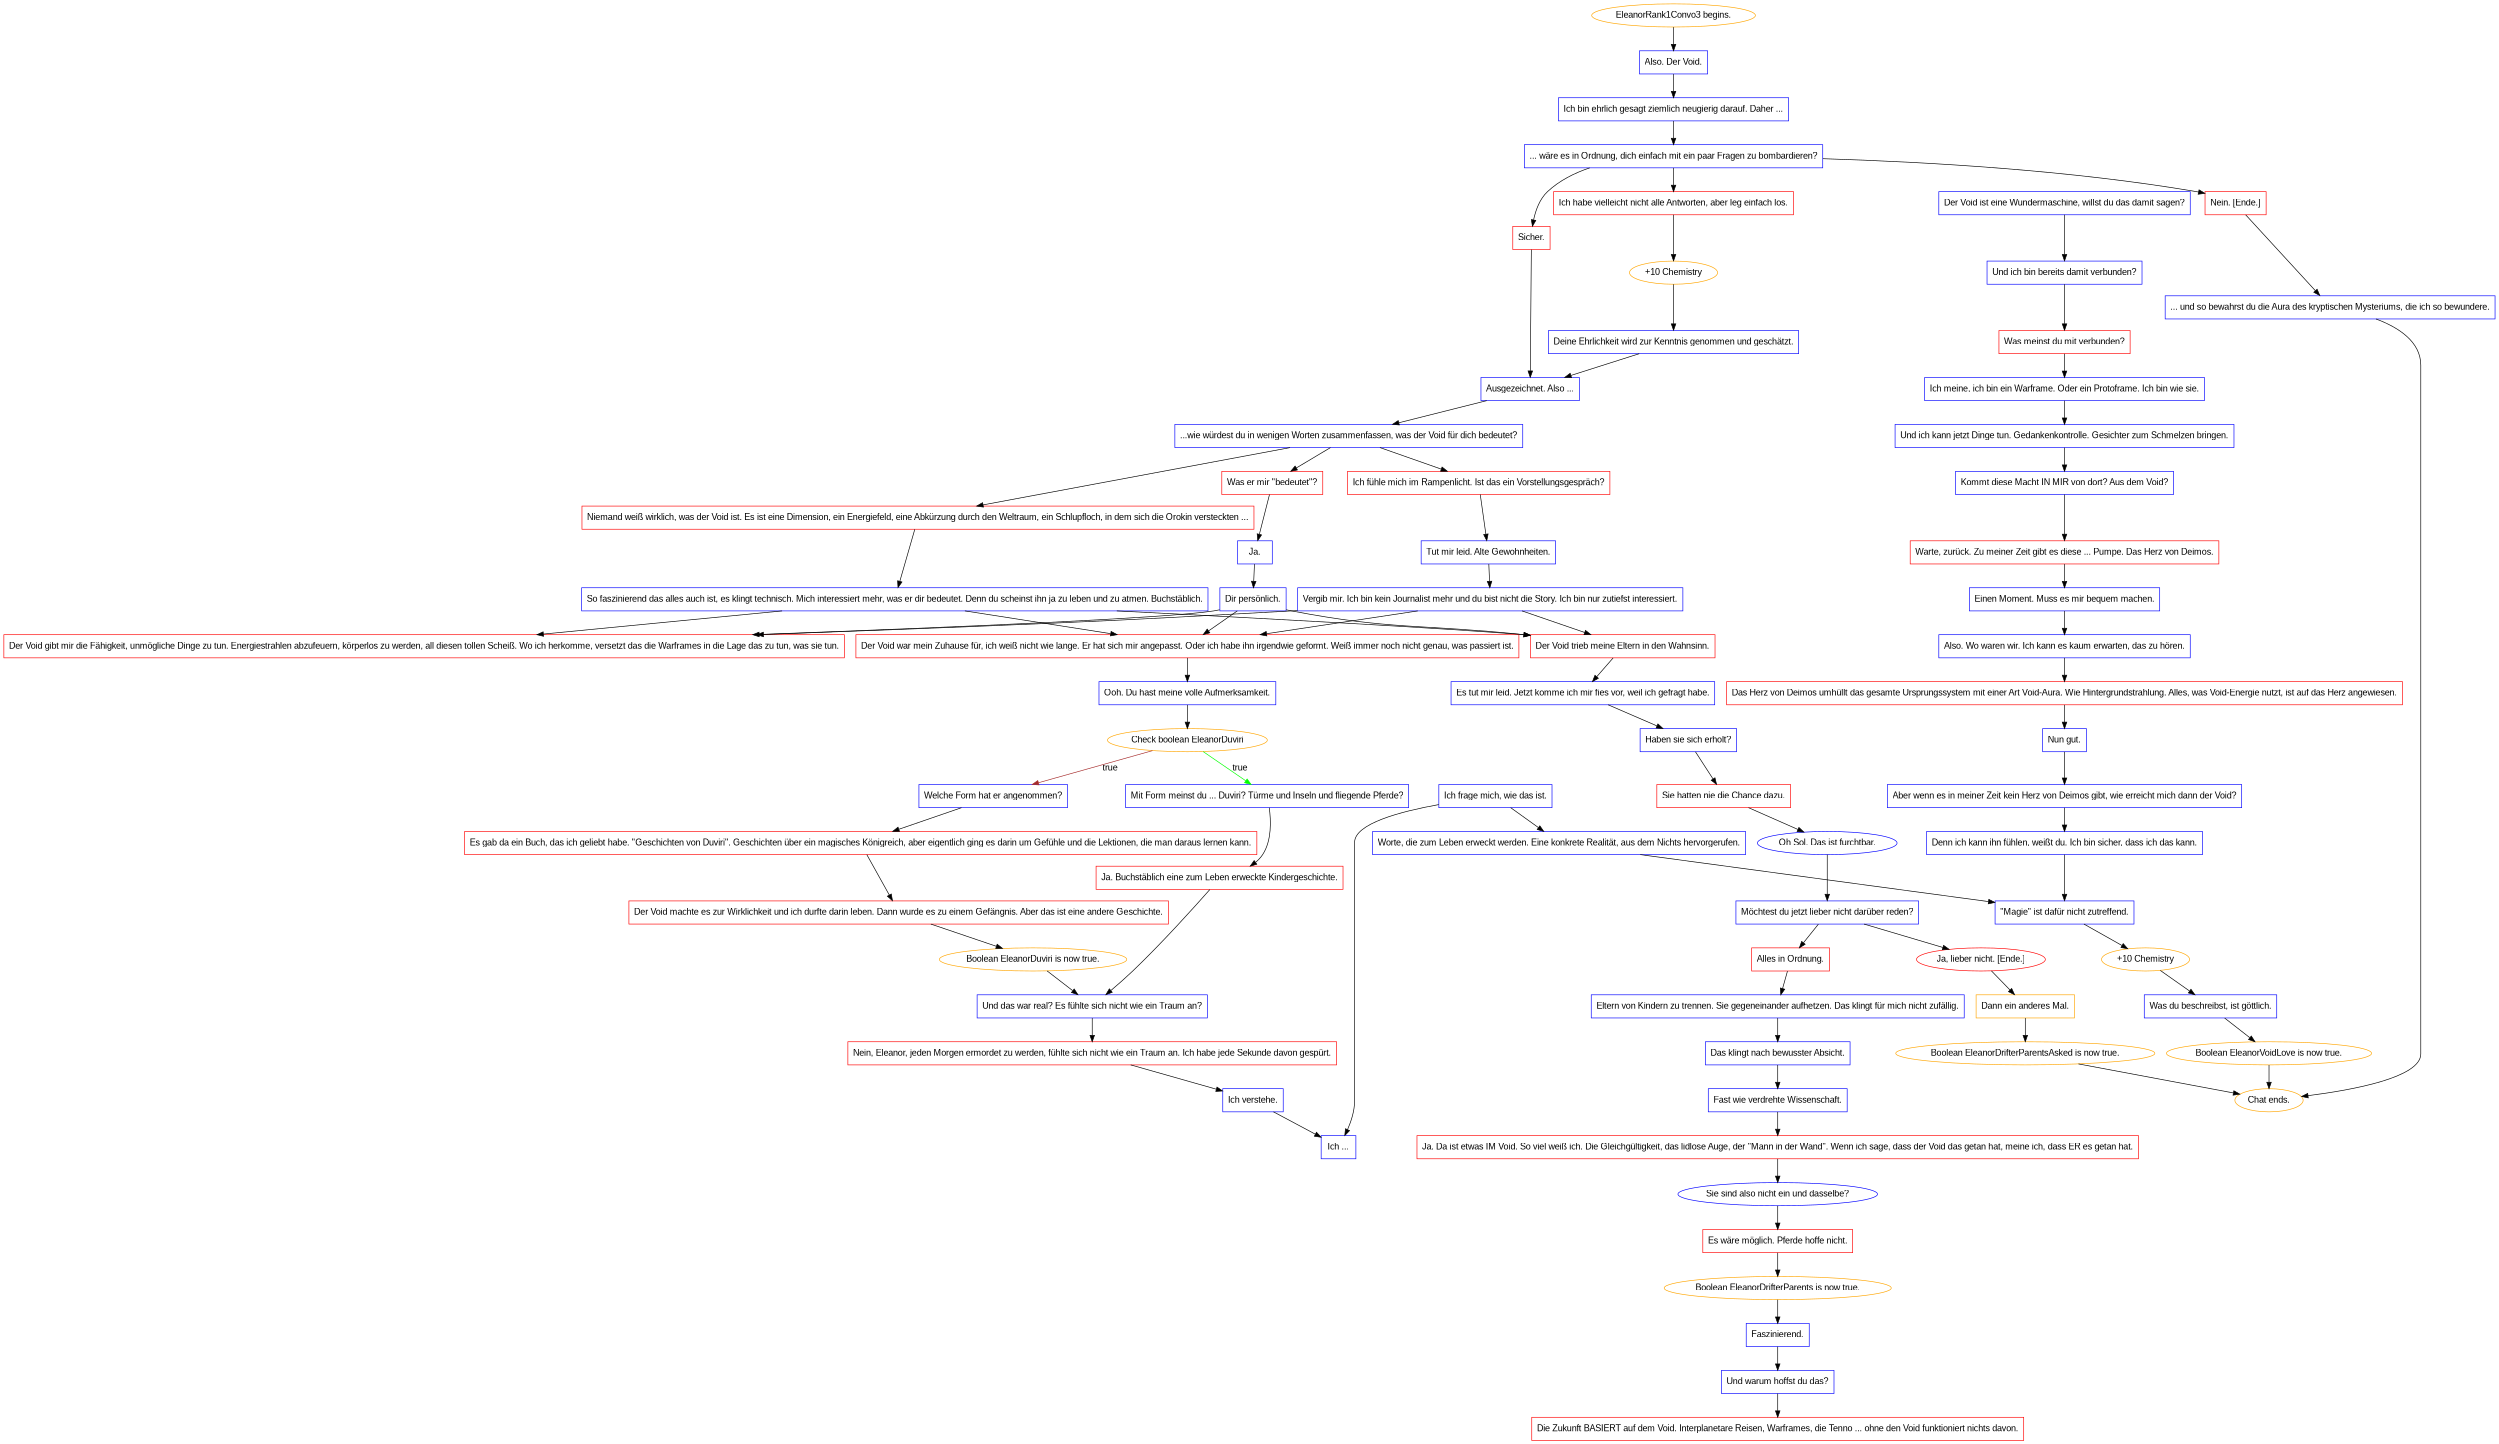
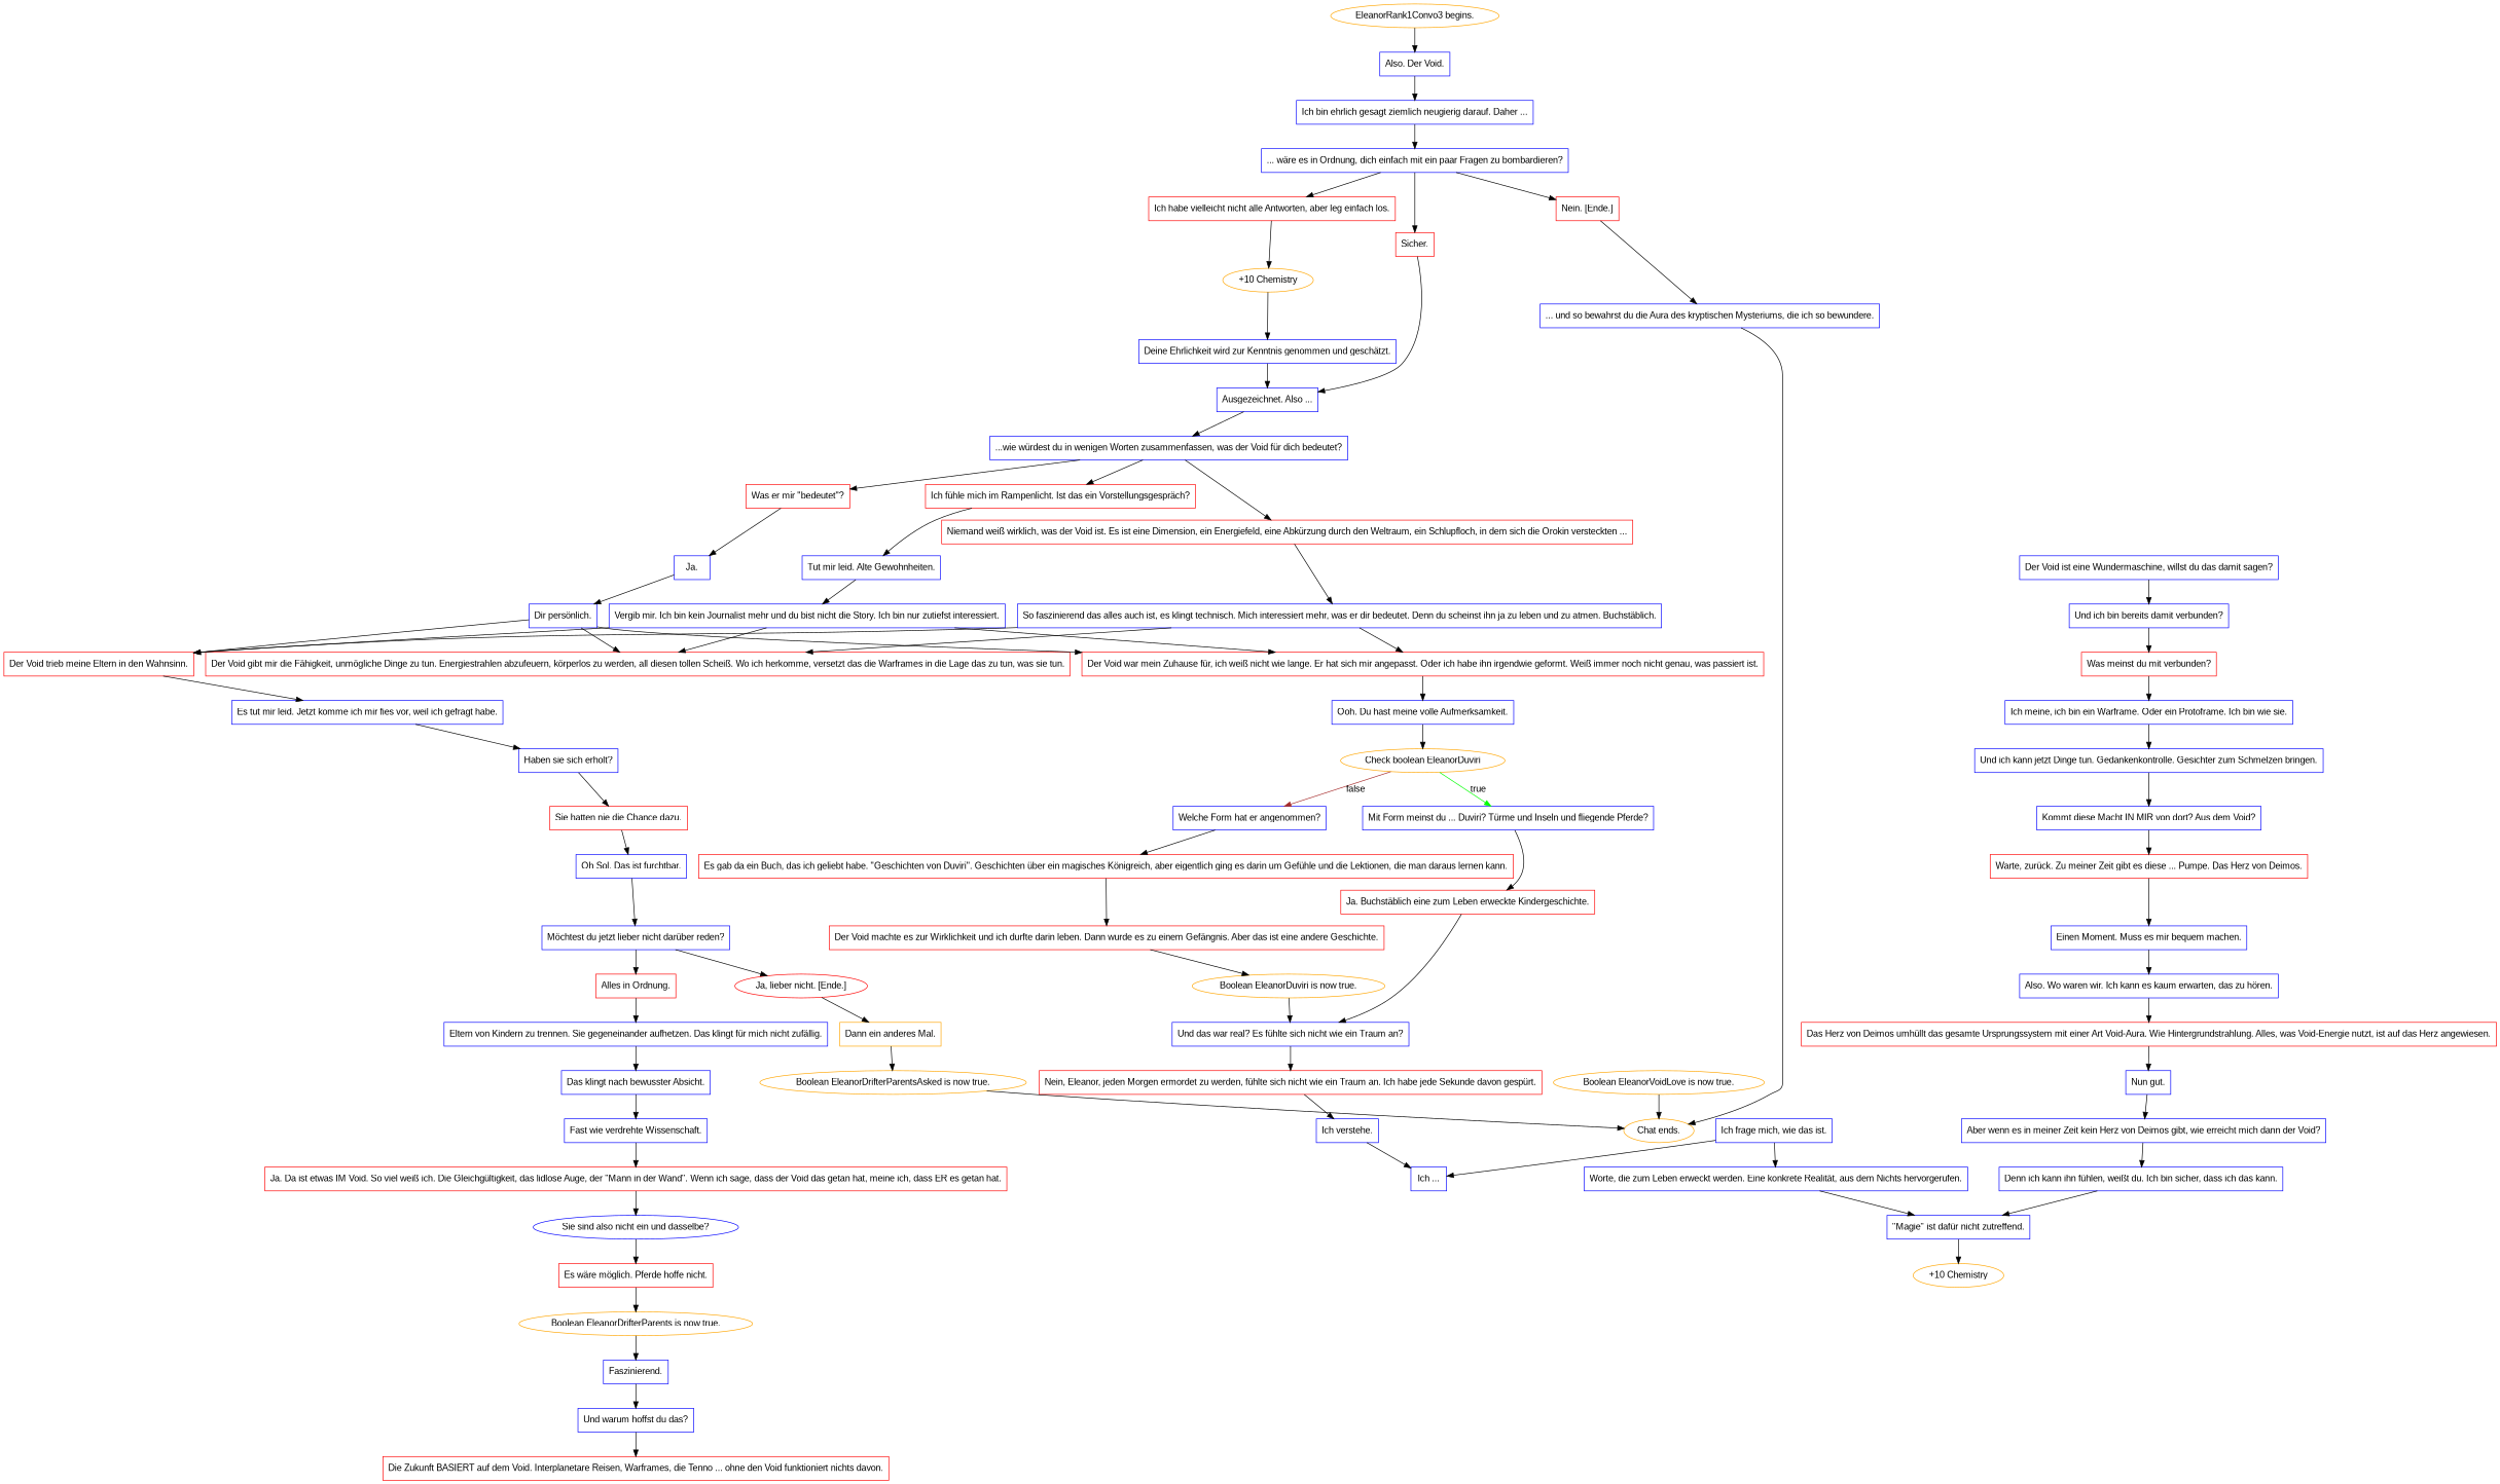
  digraph {
    fontname="Liberation Sans"
    node [color=blue fontname="Liberation Sans" shape=box]
    edge [fontname="Liberation Sans"]
    "EleanorRank1Convo3 begins." [color=orange shape=""]
    n2 [label="Also. Der Void."]
    n3 [label="Ich bin ehrlich gesagt ziemlich neugierig darauf. Daher ..."]
    n4 [label="... wäre es in Ordnung, dich einfach mit ein paar Fragen zu bombardieren?"]
    n5 [color=red label="Sicher."]
    n6 [color=red label="Ich habe vielleicht nicht alle Antworten, aber leg einfach los."]
    n7 [color=red label="Nein. [Ende.]"]
    n8 [label="Ausgezeichnet. Also ..."]
    n9 [color=orange label="+10 Chemistry" shape=""]
    n10 [label="... und so bewahrst du die Aura des kryptischen Mysteriums, die ich so bewundere."]
    n11 [label="...wie würdest du in wenigen Worten zusammenfassen, was der Void für dich bedeutet?"]
    n12 [label="Deine Ehrlichkeit wird zur Kenntnis genommen und geschätzt."]
    "Chat ends." [color=orange shape=""]
    n14 [color=red label="Ich fühle mich im Rampenlicht. Ist das ein Vorstellungsgespräch?"]
    n15 [color=red label="Was er mir \"bedeutet\"?"]
    n16 [color=red label="Niemand weiß wirklich, was der Void ist. Es ist eine Dimension, ein Energiefeld, eine Abkürzung durch den Weltraum, ein Schlupfloch, in dem sich die Orokin versteckten ..."]
    n17 [label="Tut mir leid. Alte Gewohnheiten."]
    n18 [label="Ja."]
    n19 [label="So faszinierend das alles auch ist, es klingt technisch. Mich interessiert mehr, was er dir bedeutet. Denn du scheinst ihn ja zu leben und zu atmen. Buchstäblich."]
    n20 [label="Vergib mir. Ich bin kein Journalist mehr und du bist nicht die Story. Ich bin nur zutiefst interessiert."]
    n21 [label="Dir persönlich."]
    n22 [color=red label="Der Void gibt mir die Fähigkeit, unmögliche Dinge zu tun. Energiestrahlen abzufeuern, körperlos zu werden, all diesen tollen Scheiß. Wo ich herkomme, versetzt das die Warframes in die Lage das zu tun, was sie tun."]
    n23 [color=red label="Der Void trieb meine Eltern in den Wahnsinn."]
    n24 [color=red label="Der Void war mein Zuhause für, ich weiß nicht wie lange. Er hat sich mir angepasst. Oder ich habe ihn irgendwie geformt. Weiß immer noch nicht genau, was passiert ist."]
    n25 [label="Es tut mir leid. Jetzt komme ich mir fies vor, weil ich gefragt habe."]
    n26 [label="Ooh. Du hast meine volle Aufmerksamkeit."]
    n27 [label="Haben sie sich erholt?"]
    n28 [color=orange label="Check boolean EleanorDuviri" shape=""]
    n29 [label="Der Void ist eine Wundermaschine, willst du das damit sagen?"]
    n30 [label="Und ich bin bereits damit verbunden?"]
    n31 [color=red label="Sie hatten nie die Chance dazu."]
    n32 [label="Mit Form meinst du ... Duviri? Türme und Inseln und fliegende Pferde?"]
    n33 [label="Welche Form hat er angenommen?"]
    n34 [color=red label="Was meinst du mit verbunden?"]
-   n35 [label="Oh Sol. Das ist furchtbar." shape=ellipse]
+   n35 [label="Oh Sol. Das ist furchtbar."]
    n36 [color=red label="Ja. Buchstäblich eine zum Leben erweckte Kindergeschichte."]
    n37 [color=red label="Es gab da ein Buch, das ich geliebt habe. \"Geschichten von Duviri\". Geschichten über ein magisches Königreich, aber eigentlich ging es darin um Gefühle und die Lektionen, die man daraus lernen kann."]
    n38 [label="Ich meine, ich bin ein Warframe. Oder ein Protoframe. Ich bin wie sie."]
    n39 [label="Möchtest du jetzt lieber nicht darüber reden?"]
    n40 [label="Und das war real? Es fühlte sich nicht wie ein Traum an?"]
    n41 [color=red label="Der Void machte es zur Wirklichkeit und ich durfte darin leben. Dann wurde es zu einem Gefängnis. Aber das ist eine andere Geschichte."]
    n42 [label="Und ich kann jetzt Dinge tun. Gedankenkontrolle. Gesichter zum Schmelzen bringen."]
    n43 [color=red label="Alles in Ordnung."]
    n44 [color=red label="Ja, lieber nicht. [Ende.]" shape=ellipse]
    n45 [color=red label="Nein, Eleanor, jeden Morgen ermordet zu werden, fühlte sich nicht wie ein Traum an. Ich habe jede Sekunde davon gespürt."]
    n46 [color=orange label="Boolean EleanorDuviri is now true." shape=""]
    n47 [label="Kommt diese Macht IN MIR von dort? Aus dem Void?"]
    n48 [label="Eltern von Kindern zu trennen. Sie gegeneinander aufhetzen. Das klingt für mich nicht zufällig."]
    n49 [color=orange label="Dann ein anderes Mal."]
    n50 [label="Ich verstehe."]
    n51 [color=red label="Warte, zurück. Zu meiner Zeit gibt es diese ... Pumpe. Das Herz von Deimos."]
    n52 [label="Das klingt nach bewusster Absicht."]
    n53 [color=orange label="Boolean EleanorDrifterParentsAsked is now true." shape=""]
    n54 [label="Ich ..."]
    n55 [label="Einen Moment. Muss es mir bequem machen."]
    n56 [label="Fast wie verdrehte Wissenschaft."]
    n57 [label="Also. Wo waren wir. Ich kann es kaum erwarten, das zu hören."]
    n58 [color=red label="Ja. Da ist etwas IM Void. So viel weiß ich. Die Gleichgültigkeit, das lidlose Auge, der \"Mann in der Wand\". Wenn ich sage, dass der Void das getan hat, meine ich, dass ER es getan hat."]
    n59 [label="Ich frage mich, wie das ist."]
    n60 [label="Worte, die zum Leben erweckt werden. Eine konkrete Realität, aus dem Nichts hervorgerufen."]
    n61 [color=red label="Das Herz von Deimos umhüllt das gesamte Ursprungssystem mit einer Art Void-Aura. Wie Hintergrundstrahlung. Alles, was Void-Energie nutzt, ist auf das Herz angewiesen."]
    n62 [label="Sie sind also nicht ein und dasselbe?" shape=ellipse]
    n63 [label="\"Magie\" ist dafür nicht zutreffend."]
    n64 [label="Nun gut."]
    n65 [color=red label="Es wäre möglich. Pferde hoffe nicht."]
    n66 [color=orange label="+10 Chemistry" shape=""]
    n67 [label="Aber wenn es in meiner Zeit kein Herz von Deimos gibt, wie erreicht mich dann der Void?"]
    n68 [color=orange label="Boolean EleanorDrifterParents is now true." shape=""]
-   n69 [label="Was du beschreibst, ist göttlich."]
    n70 [label="Denn ich kann ihn fühlen, weißt du. Ich bin sicher, dass ich das kann."]
    n71 [label="Faszinierend."]
    n72 [color=orange label="Boolean EleanorVoidLove is now true." shape=""]
    n73 [label="Und warum hoffst du das?"]
    n74 [color=red label="Die Zukunft BASIERT auf dem Void. Interplanetare Reisen, Warframes, die Tenno ... ohne den Void funktioniert nichts davon."]
    "EleanorRank1Convo3 begins." -> n2
    n2 -> n3
    n3 -> n4
    n4 -> n5
    n4 -> n6
    n4 -> n7
    n5 -> n8
    n6 -> n9
    n7 -> n10
    n8 -> n11
    n9 -> n12
    n10 -> "Chat ends."
    n11 -> n14
    n11 -> n15
    n11 -> n16
    n12 -> n8
    n14 -> n17
    n15 -> n18
    n16 -> n19
    n17 -> n20
    n18 -> n21
    n19 -> n22
    n19 -> n23
    n19 -> n24
    n20 -> n22
    n20 -> n23
    n20 -> n24
    n21 -> n22
    n21 -> n23
    n21 -> n24
    n23 -> n25
    n24 -> n26
    n25 -> n27
    n26 -> n28
    n27 -> n31
    n28 -> n32 [color=green label=true]
-   n28 -> n33 [color=brown label=true]
+   n28 -> n33 [color=brown label=false]
    n29 -> n30
    n30 -> n34
    n31 -> n35
    n32 -> n36
    n33 -> n37
    n34 -> n38
    n35 -> n39
    n36 -> n40
    n37 -> n41
    n38 -> n42
    n39 -> n43
    n39 -> n44
    n40 -> n45
    n41 -> n46
    n42 -> n47
    n43 -> n48
    n44 -> n49
    n45 -> n50
    n46 -> n40
    n47 -> n51
    n48 -> n52
    n49 -> n53
    n50 -> n54
    n51 -> n55
    n52 -> n56
    n53 -> "Chat ends."
    n55 -> n57
    n56 -> n58
    n57 -> n61
    n58 -> n62
    n59 -> n54
    n59 -> n60
    n60 -> n63
    n61 -> n64
    n62 -> n65
    n63 -> n66
    n64 -> n67
    n65 -> n68
-   n66 -> n69
    n67 -> n70
    n68 -> n71
-   n69 -> n72
    n70 -> n63
    n71 -> n73
    n72 -> "Chat ends."
    n73 -> n74
  }
